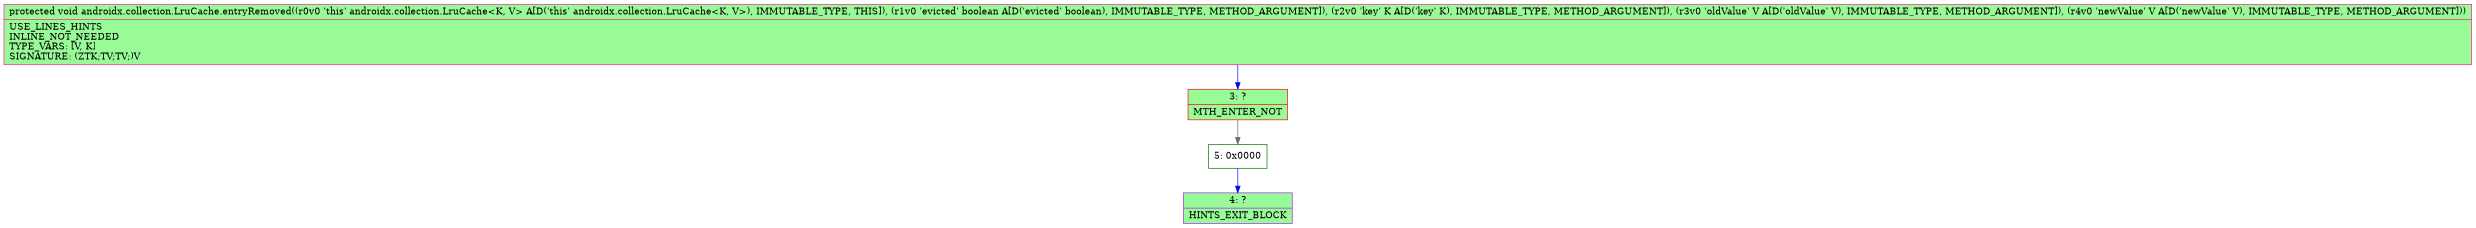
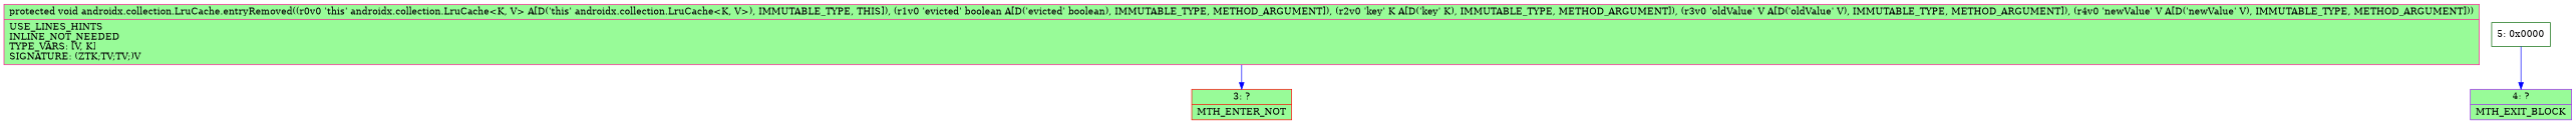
  digraph {
    node [fillcolor=palegreen shape=record style=filled]
    edge [color=blue]
    n1 [color=red label="{3\:\ ?|MTH_ENTER_NOT\l}"]
    n2 [color=darkgreen fillcolor=white label="{5\:\ 0x0000}"]
-   n3 [color=purple label="{4\:\ ?|HINTS_EXIT_BLOCK\l}"]
+   n3 [color=purple label="{4\:\ ?|MTH_EXIT_BLOCK\l}"]
    n4 [color=deeppink label="{protected void androidx.collection.LruCache.entryRemoved((r0v0 'this' androidx.collection.LruCache\<K, V\> A[D('this' androidx.collection.LruCache\<K, V\>), IMMUTABLE_TYPE, THIS]), (r1v0 'evicted' boolean A[D('evicted' boolean), IMMUTABLE_TYPE, METHOD_ARGUMENT]), (r2v0 'key' K A[D('key' K), IMMUTABLE_TYPE, METHOD_ARGUMENT]), (r3v0 'oldValue' V A[D('oldValue' V), IMMUTABLE_TYPE, METHOD_ARGUMENT]), (r4v0 'newValue' V A[D('newValue' V), IMMUTABLE_TYPE, METHOD_ARGUMENT]))  | USE_LINES_HINTS\lINLINE_NOT_NEEDED\lTYPE_VARS: [V, K]\lSIGNATURE: (ZTK;TV;TV;)V\l}"]
    subgraph cluster_1 {
      label="R(0)"
    }
-   n1 -> n2 [color=gray40]
    n2 -> n3
    n4 -> n1
  }
